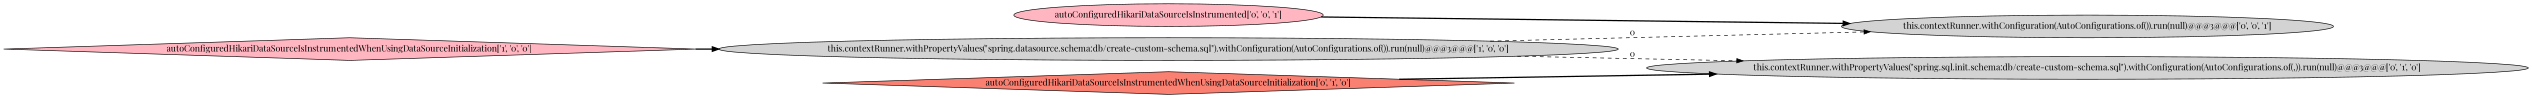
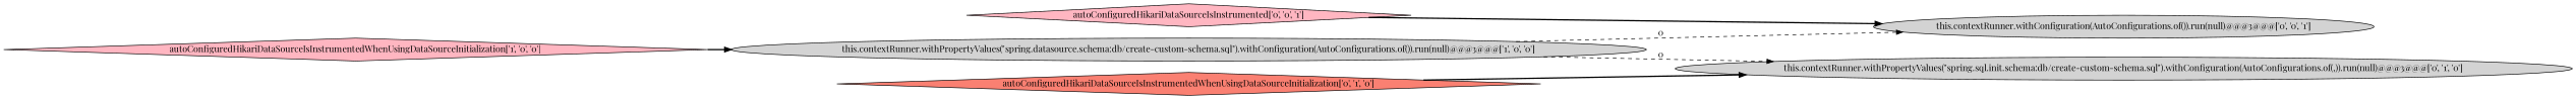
  digraph {
    rankdir=LR
    fontname="Playfair Display"
    node [fillcolor=lightgrey shape=ellipse style=filled fontname="Playfair Display"]
    edge [style=bold fontname="Playfair Display"]
    n1 [label="this.contextRunner.withPropertyValues(\"spring.datasource.schema:db/create-custom-schema.sql\").withConfiguration(AutoConfigurations.of()).run(null)@@@3@@@['1', '0', '0']"]
    n2 [label="this.contextRunner.withConfiguration(AutoConfigurations.of()).run(null)@@@3@@@['0', '0', '1']"]
    n3 [label="this.contextRunner.withPropertyValues(\"spring.sql.init.schema:db/create-custom-schema.sql\").withConfiguration(AutoConfigurations.of(,)).run(null)@@@3@@@['0', '1', '0']"]
-   n4 [fillcolor=lightpink label="autoConfiguredHikariDataSourceIsInstrumented['0', '0', '1']"]
+   n4 [fillcolor=lightpink label="autoConfiguredHikariDataSourceIsInstrumented['0', '0', '1']" shape=diamond]
    n5 [fillcolor=lightpink label="autoConfiguredHikariDataSourceIsInstrumentedWhenUsingDataSourceInitialization['1', '0', '0']" shape=diamond]
    n6 [fillcolor=salmon label="autoConfiguredHikariDataSourceIsInstrumentedWhenUsingDataSourceInitialization['0', '1', '0']" shape=diamond]
    n1 -> n2 [label=0 style=dashed]
    n1 -> n3 [label=0 style=dashed]
    n4 -> n2
    n5 -> n1
    n6 -> n3
  }
